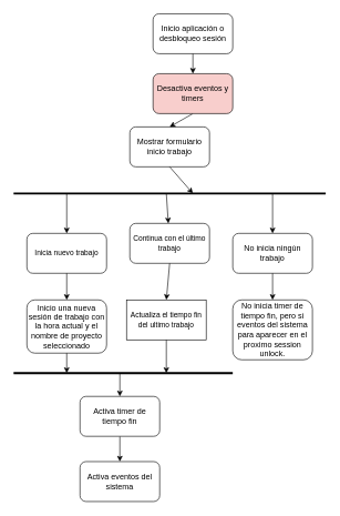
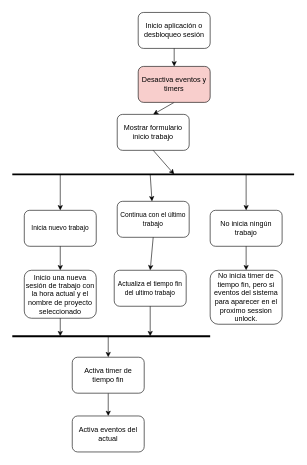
  <mxCell id="0" />
  <mxCell id="1" parent="0" />
  <mxCell id="2" value="Inicio aplicación o desbloqueo sesión" style="rounded=1;whiteSpace=wrap;html=1;" vertex="1" parent="1"><mxGeometry x="230" y="20" width="120" height="60" as="geometry" /></mxCell>
  <mxCell id="3" value="" style="endArrow=classic;html=1;exitX=0.5;exitY=1;exitDx=0;exitDy=0;entryX=0.5;entryY=0;entryDx=0;entryDy=0;" edge="1" parent="1" source="2" target="26"><mxGeometry width="50" height="50" relative="1" as="geometry"><mxPoint x="460" y="370" as="sourcePoint" /><mxPoint x="290" y="140" as="targetPoint" /></mxGeometry></mxCell>
  <mxCell id="4" value="Mostrar formulario inicio trabajo" style="rounded=1;whiteSpace=wrap;html=1;" vertex="1" parent="1"><mxGeometry x="195" y="190" width="120" height="60" as="geometry" /></mxCell>
  <mxCell id="5" value="" style="endArrow=none;html=1;strokeWidth=3;endFill=0;" edge="1" parent="1"><mxGeometry width="50" height="50" relative="1" as="geometry"><mxPoint x="20" y="290" as="sourcePoint" /><mxPoint x="490" y="290" as="targetPoint" /></mxGeometry></mxCell>
  <mxCell id="6" value="" style="endArrow=classic;html=1;strokeWidth=1;exitX=0.5;exitY=1;exitDx=0;exitDy=0;entryX=0.5;entryY=0;entryDx=0;entryDy=0;" edge="1" parent="1" source="26" target="4"><mxGeometry width="50" height="50" relative="1" as="geometry"><mxPoint x="485" y="360" as="sourcePoint" /><mxPoint x="290" y="260" as="targetPoint" /></mxGeometry></mxCell>
  <mxCell id="7" value="" style="endArrow=classic;html=1;strokeWidth=1;" edge="1" parent="1"><mxGeometry width="50" height="50" relative="1" as="geometry"><mxPoint x="100" y="290" as="sourcePoint" /><mxPoint x="100" y="350" as="targetPoint" /></mxGeometry></mxCell>
  <mxCell id="8" value="&lt;span style=&quot;font-size: 11px ; background-color: rgb(255 , 255 , 255)&quot;&gt;Inicia nuevo trabajo&lt;/span&gt;" style="rounded=1;whiteSpace=wrap;html=1;" vertex="1" parent="1"><mxGeometry x="40" y="350" width="120" height="60" as="geometry" /></mxCell>
  <mxCell id="9" value="" style="endArrow=classic;html=1;strokeWidth=1;exitX=0.5;exitY=1;exitDx=0;exitDy=0;" edge="1" parent="1" source="8" target="10"><mxGeometry width="50" height="50" relative="1" as="geometry"><mxPoint x="410" y="390" as="sourcePoint" /><mxPoint x="460" y="340" as="targetPoint" /></mxGeometry></mxCell>
  <mxCell id="10" value="Inicio una nueva sesión de trabajo con la hora actual y el nombre de proyecto seleccionado" style="rounded=1;whiteSpace=wrap;html=1;" vertex="1" parent="1"><mxGeometry x="40" y="450" width="120" height="80" as="geometry" /></mxCell>
  <mxCell id="11" value="&lt;span style=&quot;font-size: 11px ; background-color: rgb(255 , 255 , 255)&quot;&gt;Continua con el último trabajo&lt;/span&gt;" style="rounded=1;whiteSpace=wrap;html=1;" vertex="1" parent="1"><mxGeometry x="195" y="335" width="120" height="60" as="geometry" /></mxCell>
  <mxCell id="12" style="edgeStyle=orthogonalEdgeStyle;rounded=0;orthogonalLoop=1;jettySize=auto;html=1;exitX=0.5;exitY=1;exitDx=0;exitDy=0;entryX=0.5;entryY=0;entryDx=0;entryDy=0;endArrow=classic;endFill=1;strokeWidth=1;" edge="1" parent="1" source="13" target="14"><mxGeometry relative="1" as="geometry" /></mxCell>
  <mxCell id="13" value="Activa timer de tiempo fin" style="rounded=1;whiteSpace=wrap;html=1;" vertex="1" parent="1"><mxGeometry x="120" y="595" width="120" height="60" as="geometry" /></mxCell>
- <mxCell id="14" value="Activa eventos del sistema" style="rounded=1;whiteSpace=wrap;html=1;" vertex="1" parent="1"><mxGeometry x="120" y="693" width="120" height="60" as="geometry" /></mxCell>
+ <mxCell id="14" value="Activa eventos del actual" style="rounded=1;whiteSpace=wrap;html=1;" vertex="1" parent="1"><mxGeometry x="120" y="693" width="120" height="60" as="geometry" /></mxCell>
  <mxCell id="15" value="" style="endArrow=classic;html=1;strokeWidth=1;" edge="1" parent="1" target="11"><mxGeometry width="50" height="50" relative="1" as="geometry"><mxPoint x="250" y="290" as="sourcePoint" /><mxPoint x="470" y="400" as="targetPoint" /></mxGeometry></mxCell>
- <mxCell id="16" value="&lt;span style=&quot;font-size: 11px ; background-color: rgb(255 , 255 , 255)&quot;&gt;Actualiza el tiempo fin del ultimo trabajo&lt;/span&gt;" style="whiteSpace=wrap;html=1;rounded=0;" vertex="1" parent="1"><mxGeometry x="190" y="450" width="120" height="60" as="geometry" /></mxCell>
+ <mxCell id="16" value="&lt;span style=&quot;font-size: 11px ; background-color: rgb(255 , 255 , 255)&quot;&gt;Actualiza el tiempo fin del ultimo trabajo&lt;/span&gt;" style="rounded=1;whiteSpace=wrap;html=1;" vertex="1" parent="1"><mxGeometry x="190" y="450" width="120" height="60" as="geometry" /></mxCell>
  <mxCell id="17" value="" style="endArrow=none;html=1;strokeWidth=3;" edge="1" parent="1"><mxGeometry width="50" height="50" relative="1" as="geometry"><mxPoint x="20" y="560" as="sourcePoint" /><mxPoint x="350" y="560" as="targetPoint" /></mxGeometry></mxCell>
  <mxCell id="18" value="" style="endArrow=classic;html=1;strokeWidth=1;entryX=0.5;entryY=0;entryDx=0;entryDy=0;" edge="1" parent="1" target="13"><mxGeometry width="50" height="50" relative="1" as="geometry"><mxPoint x="180" y="560" as="sourcePoint" /><mxPoint x="470" y="400" as="targetPoint" /></mxGeometry></mxCell>
  <mxCell id="19" value="" style="endArrow=classic;html=1;strokeWidth=1;exitX=0.5;exitY=1;exitDx=0;exitDy=0;" edge="1" parent="1" source="10"><mxGeometry width="50" height="50" relative="1" as="geometry"><mxPoint x="420" y="450" as="sourcePoint" /><mxPoint x="100" y="560" as="targetPoint" /></mxGeometry></mxCell>
  <mxCell id="20" value="" style="endArrow=classic;html=1;strokeWidth=1;exitX=0.5;exitY=1;exitDx=0;exitDy=0;" edge="1" parent="1" source="16"><mxGeometry width="50" height="50" relative="1" as="geometry"><mxPoint x="420" y="450" as="sourcePoint" /><mxPoint x="250" y="560" as="targetPoint" /></mxGeometry></mxCell>
  <mxCell id="21" value="" style="endArrow=classic;html=1;strokeWidth=1;exitX=0.5;exitY=1;exitDx=0;exitDy=0;entryX=0.5;entryY=0;entryDx=0;entryDy=0;" edge="1" parent="1" source="11" target="16"><mxGeometry width="50" height="50" relative="1" as="geometry"><mxPoint x="420" y="450" as="sourcePoint" /><mxPoint x="470" y="400" as="targetPoint" /></mxGeometry></mxCell>
  <mxCell id="22" value="No inicia ningún trabajo" style="rounded=1;whiteSpace=wrap;html=1;" vertex="1" parent="1"><mxGeometry x="350" y="350" width="120" height="60" as="geometry" /></mxCell>
  <mxCell id="23" value="" style="endArrow=classic;html=1;strokeWidth=1;entryX=0.5;entryY=0;entryDx=0;entryDy=0;" edge="1" parent="1" target="22"><mxGeometry width="50" height="50" relative="1" as="geometry"><mxPoint x="410" y="290" as="sourcePoint" /><mxPoint x="470" y="390" as="targetPoint" /></mxGeometry></mxCell>
  <mxCell id="24" value="No inicia timer de tiempo fin, pero si eventos del sistema para aparecer en el proximo session unlock." style="rounded=1;whiteSpace=wrap;html=1;" vertex="1" parent="1"><mxGeometry x="350" y="450" width="120" height="90" as="geometry" /></mxCell>
  <mxCell id="25" value="" style="endArrow=classic;html=1;strokeWidth=1;exitX=0.5;exitY=1;exitDx=0;exitDy=0;entryX=0.5;entryY=0;entryDx=0;entryDy=0;" edge="1" parent="1" source="22" target="24"><mxGeometry width="50" height="50" relative="1" as="geometry"><mxPoint x="420" y="440" as="sourcePoint" /><mxPoint x="470" y="390" as="targetPoint" /></mxGeometry></mxCell>
  <mxCell id="26" value="Desactiva eventos y timers" style="rounded=1;whiteSpace=wrap;html=1;fillColor=#f8cecc;" vertex="1" parent="1"><mxGeometry x="230" y="110" width="120" height="60" as="geometry" /></mxCell>
  <mxCell id="27" value="" style="endArrow=classic;html=1;strokeWidth=1;exitX=0.5;exitY=1;exitDx=0;exitDy=0;" edge="1" parent="1" source="4"><mxGeometry width="50" height="50" relative="1" as="geometry"><mxPoint x="485" y="430" as="sourcePoint" /><mxPoint x="290" y="290" as="targetPoint" /></mxGeometry></mxCell>
